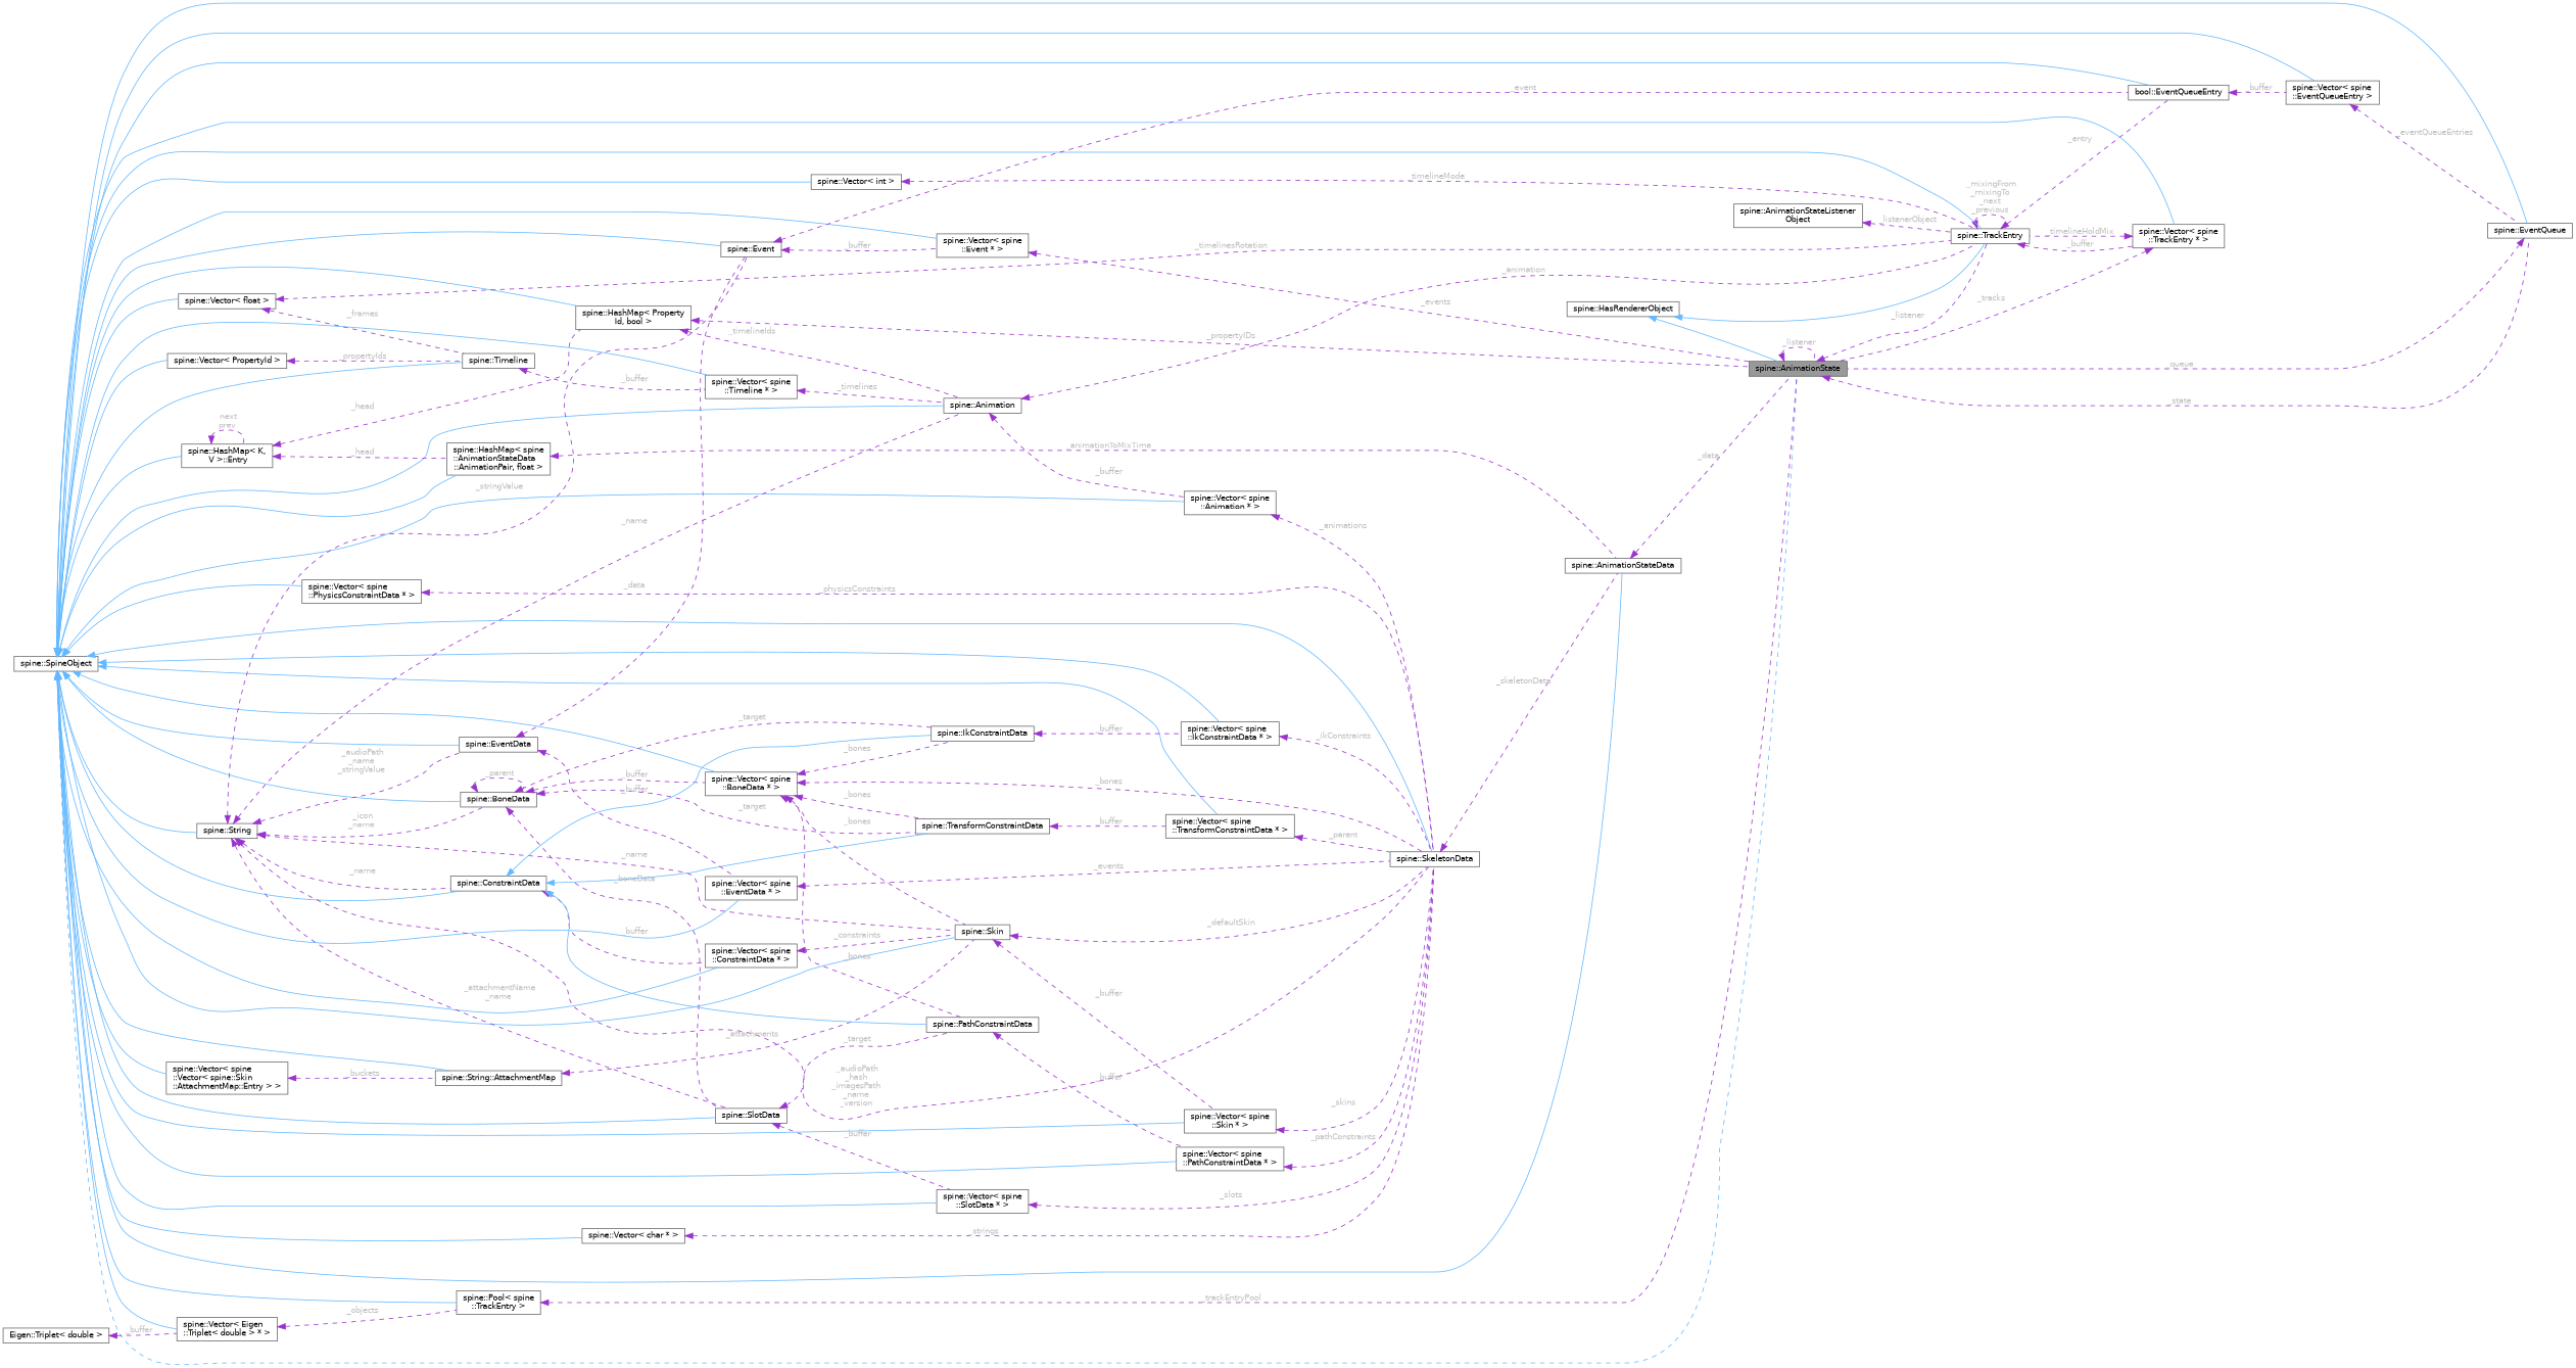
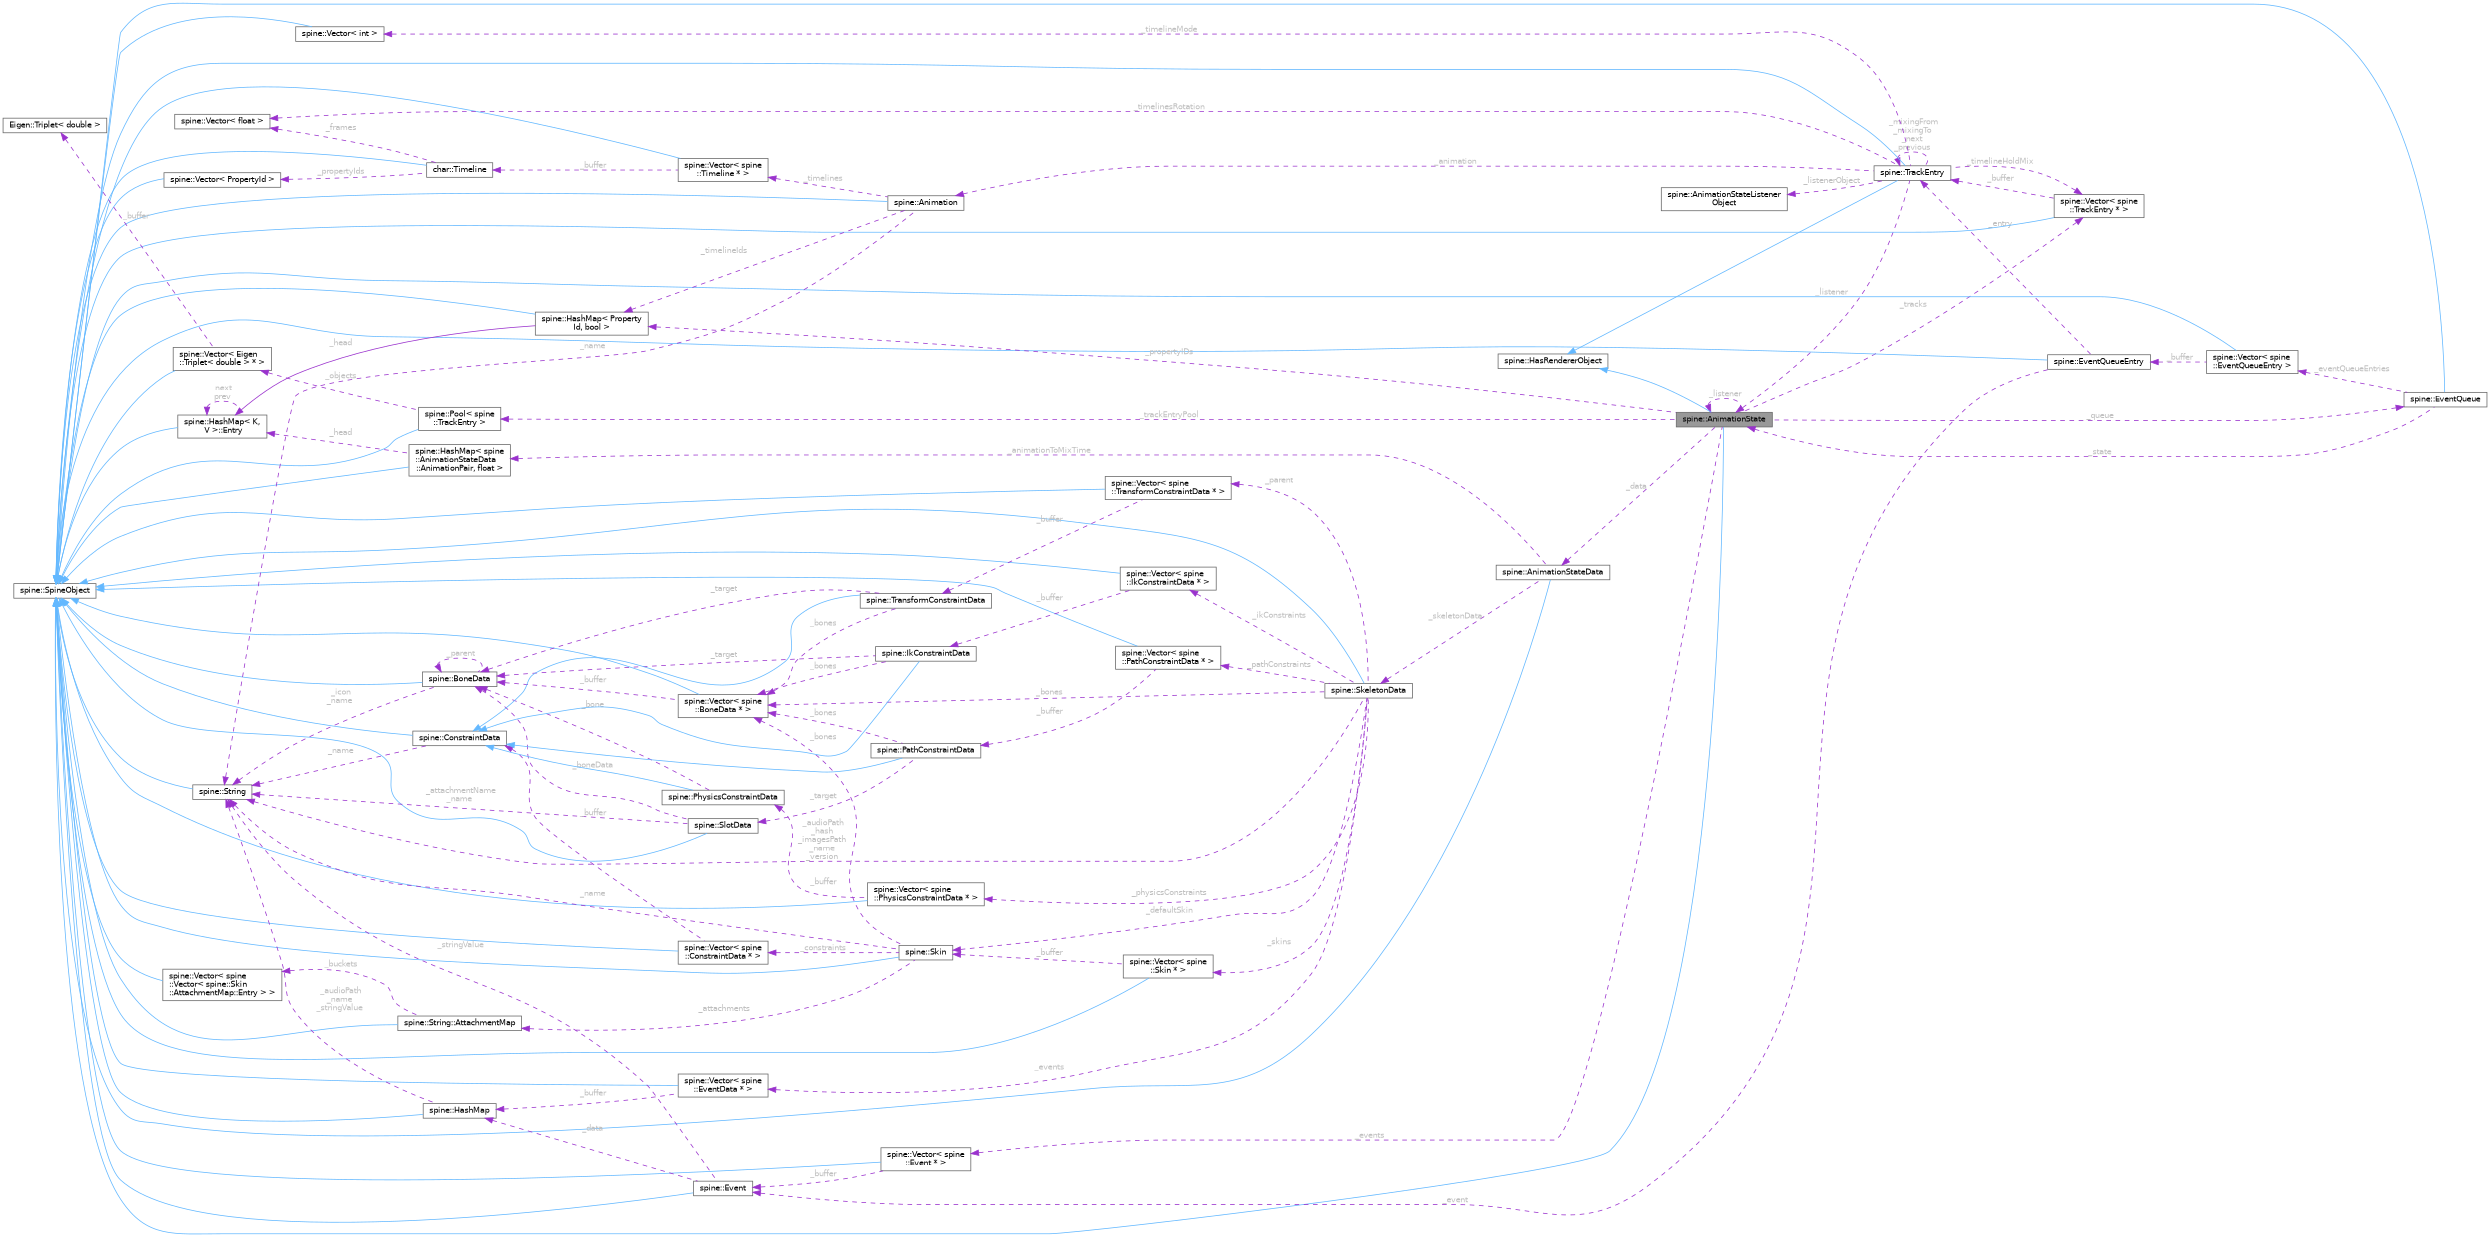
  digraph {
    rankdir=LR
    node [color=gray40 fillcolor=white fontname=Helvetica fontsize=10 shape=box style=filled]
    edge [color=darkorchid3 dir=back fontcolor=grey fontname=Helvetica fontsize=10 labelfontname=Helvetica labelfontsize=10 style=dashed]
    n1 [fillcolor=grey60 fontcolor=black height=0.2 label="spine::AnimationState" width=0.4]
    n2 [height=0.2 label="spine::TrackEntry" width=0.4]
    n3 [height=0.2 label="spine::EventQueue" width=0.4]
    n4 [height=0.2 label="spine::Vector\< spine\l::TrackEntry * \>" width=0.4]
-   n5 [height=0.2 label="bool::EventQueueEntry" width=0.4]
+   n5 [height=0.2 label="spine::EventQueueEntry" width=0.4]
    n6 [height=0.2 label="spine::SpineObject" width=0.4]
    n7 [height=0.2 label="spine::AnimationStateData" width=0.4]
    n8 [height=0.2 label="spine::SkeletonData" width=0.4]
    n9 [height=0.2 label="spine::String" width=0.4]
    n10 [height=0.2 label="spine::Vector\< spine\l::BoneData * \>" width=0.4]
    n11 [height=0.2 label="spine::BoneData" width=0.4]
-   n12 [height=0.2 label="spine::Vector\< spine\l::SlotData * \>" width=0.4]
    n13 [height=0.2 label="spine::SlotData" width=0.4]
    n14 [height=0.2 label="spine::Vector\< spine\l::Skin * \>" width=0.4]
    n15 [height=0.2 label="spine::Skin" width=0.4]
    n16 [height=0.2 label="spine::String::AttachmentMap" width=0.4]
    n17 [height=0.2 label="spine::Vector\< spine\l::Vector\< spine::Skin\l::AttachmentMap::Entry \> \>" width=0.4]
    n18 [height=0.2 label="spine::Vector\< spine\l::ConstraintData * \>" width=0.4]
    n19 [height=0.2 label="spine::ConstraintData" width=0.4]
    n20 [height=0.2 label="spine::Vector\< spine\l::EventData * \>" width=0.4]
-   n21 [height=0.2 label="spine::EventData" width=0.4]
-   n22 [height=0.2 label="spine::Vector\< spine\l::Animation * \>" width=0.4]
+   n21 [height=0.2 label="spine::HashMap" width=0.4]
    n23 [height=0.2 label="spine::Animation" width=0.4]
    n24 [height=0.2 label="spine::Vector\< spine\l::Timeline * \>" width=0.4]
-   n25 [height=0.2 label="spine::Timeline" width=0.4]
+   n25 [height=0.2 label="char::Timeline" width=0.4]
    n26 [height=0.2 label="spine::Vector\< PropertyId \>" width=0.4]
    n27 [height=0.2 label="spine::Vector\< float \>" width=0.4]
    n28 [height=0.2 label="spine::HashMap\< Property\lId, bool \>" width=0.4]
    n29 [height=0.2 label="spine::HashMap\< K,\l V \>::Entry" width=0.4]
    n30 [height=0.2 label="spine::Vector\< spine\l::IkConstraintData * \>" width=0.4]
    n31 [height=0.2 label="spine::Vector\< spine\l::TransformConstraintData * \>" width=0.4]
    n32 [height=0.2 label="spine::Vector\< spine\l::PathConstraintData * \>" width=0.4]
    n33 [height=0.2 label="spine::Vector\< spine\l::PhysicsConstraintData * \>" width=0.4]
-   n34 [height=0.2 label="spine::Vector\< char * \>" width=0.4]
    n35 [height=0.2 label="spine::HashMap\< spine\l::AnimationStateData\l::AnimationPair, float \>" width=0.4]
    n36 [height=0.2 label="spine::Pool\< spine\l::TrackEntry \>" width=0.4]
    n37 [height=0.2 label="spine::Vector\< Eigen\l::Triplet\< double \> * \>" width=0.4]
    n38 [height=0.2 label="spine::Vector\< int \>" width=0.4]
    n39 [height=0.2 label="spine::Vector\< spine\l::Event * \>" width=0.4]
    n40 [height=0.2 label="spine::Event" width=0.4]
    n41 [height=0.2 label="spine::Vector\< spine\l::EventQueueEntry \>" width=0.4]
    n42 [height=0.2 label="spine::IkConstraintData" width=0.4]
    n43 [height=0.2 label="spine::TransformConstraintData" width=0.4]
    n44 [height=0.2 label="spine::PathConstraintData" width=0.4]
+   n45 [height=0.2 label="spine::PhysicsConstraintData" width=0.4]
    n46 [height=0.2 label="spine::HasRendererObject" width=0.4]
    n47 [height=0.2 label="Eigen::Triplet\< double \>" width=0.4]
    n48 [height=0.2 label="spine::AnimationStateListener\lObject" width=0.4]
    n1 -> n1 [label=" _listener"]
    n1 -> n2 [label=" _listener"]
    n1 -> n3 [label=" _state"]
    n2 -> n2 [label=" _mixingFrom\n_mixingTo\n_next\n_previous"]
    n2 -> n4 [label=" _buffer"]
    n2 -> n5 [label=" _entry"]
    n3 -> n1 [label=" _queue"]
    n4 -> n1 [label=" _tracks"]
    n4 -> n2 [label=" _timelineHoldMix"]
    n5 -> n41 [label=" _buffer"]
-   n6 -> n1 [color=steelblue1 fontcolor=""]
+   n6 -> n1 [color=steelblue1 style=solid fontcolor=""]
    n6 -> n2 [color=steelblue1 style=solid fontcolor=""]
    n6 -> n3 [color=steelblue1 style=solid fontcolor=""]
    n6 -> n4 [color=steelblue1 style=solid fontcolor=""]
    n6 -> n5 [color=steelblue1 style=solid fontcolor=""]
    n6 -> n7 [color=steelblue1 style=solid fontcolor=""]
    n6 -> n8 [color=steelblue1 style=solid fontcolor=""]
    n6 -> n9 [color=steelblue1 style=solid fontcolor=""]
    n6 -> n10 [color=steelblue1 style=solid fontcolor=""]
    n6 -> n11 [color=steelblue1 style=solid fontcolor=""]
-   n6 -> n12 [color=steelblue1 style=solid fontcolor=""]
    n6 -> n13 [color=steelblue1 style=solid fontcolor=""]
    n6 -> n14 [color=steelblue1 style=solid fontcolor=""]
    n6 -> n15 [color=steelblue1 style=solid fontcolor=""]
    n6 -> n16 [color=steelblue1 style=solid fontcolor=""]
    n6 -> n17 [color=steelblue1 style=solid fontcolor=""]
    n6 -> n18 [color=steelblue1 style=solid fontcolor=""]
    n6 -> n19 [color=steelblue1 style=solid fontcolor=""]
    n6 -> n20 [color=steelblue1 style=solid fontcolor=""]
    n6 -> n21 [color=steelblue1 style=solid fontcolor=""]
-   n6 -> n22 [color=steelblue1 style=solid fontcolor=""]
    n6 -> n23 [color=steelblue1 style=solid fontcolor=""]
    n6 -> n24 [color=steelblue1 style=solid fontcolor=""]
    n6 -> n25 [color=steelblue1 style=solid fontcolor=""]
    n6 -> n26 [color=steelblue1 style=solid fontcolor=""]
-   n6 -> n27 [color=steelblue1 style=solid fontcolor=""]
    n6 -> n28 [color=steelblue1 style=solid fontcolor=""]
    n6 -> n29 [color=steelblue1 style=solid fontcolor=""]
    n6 -> n30 [color=steelblue1 style=solid fontcolor=""]
    n6 -> n31 [color=steelblue1 style=solid fontcolor=""]
    n6 -> n32 [color=steelblue1 style=solid fontcolor=""]
    n6 -> n33 [color=steelblue1 style=solid fontcolor=""]
-   n6 -> n34 [color=steelblue1 style=solid fontcolor=""]
    n6 -> n35 [color=steelblue1 style=solid fontcolor=""]
    n6 -> n36 [color=steelblue1 style=solid fontcolor=""]
    n6 -> n37 [color=steelblue1 style=solid fontcolor=""]
    n6 -> n38 [color=steelblue1 style=solid fontcolor=""]
    n6 -> n39 [color=steelblue1 style=solid fontcolor=""]
    n6 -> n40 [color=steelblue1 style=solid fontcolor=""]
    n6 -> n41 [color=steelblue1 style=solid fontcolor=""]
    n7 -> n1 [label=" _data"]
    n8 -> n7 [label=" _skeletonData"]
    n9 -> n8 [label=" _audioPath\n_hash\n_imagesPath\n_name\n_version"]
    n9 -> n11 [label=" _icon\n_name"]
    n9 -> n13 [label=" _attachmentName\n_name"]
    n9 -> n15 [label=" _name"]
    n9 -> n19 [label=" _name"]
    n9 -> n21 [label=" _audioPath\n_name\n_stringValue"]
    n9 -> n23 [label=" _name"]
    n9 -> n40 [label=" _stringValue"]
    n10 -> n8 [label=" _bones"]
    n10 -> n15 [label=" _bones"]
    n10 -> n42 [label=" _bones"]
    n10 -> n43 [label=" _bones"]
    n10 -> n44 [label=" _bones"]
    n11 -> n10 [label=" _buffer"]
    n11 -> n11 [label=" _parent"]
    n11 -> n13 [label=" _boneData"]
    n11 -> n42 [label=" _target"]
    n11 -> n43 [label=" _target"]
-   n12 -> n8 [label=" _slots"]
-   n13 -> n12 [label=" _buffer"]
+   n11 -> n45 [label=" _bone"]
    n13 -> n44 [label=" _target"]
    n14 -> n8 [label=" _skins"]
    n15 -> n8 [label=" _defaultSkin"]
    n15 -> n14 [label=" _buffer"]
    n16 -> n15 [label=" _attachments"]
    n17 -> n16 [label=" _buckets"]
    n18 -> n15 [label=" _constraints"]
    n19 -> n18 [label=" _buffer"]
    n19 -> n42 [color=steelblue1 style=solid fontcolor=""]
    n19 -> n43 [color=steelblue1 style=solid fontcolor=""]
    n19 -> n44 [color=steelblue1 style=solid fontcolor=""]
+   n19 -> n45 [color=steelblue1 style=solid fontcolor=""]
    n20 -> n8 [label=" _events"]
    n21 -> n20 [label=" _buffer"]
    n21 -> n40 [label=" _data"]
-   n22 -> n8 [label=" _animations"]
    n23 -> n2 [label=" _animation"]
-   n23 -> n22 [label=" _buffer"]
    n24 -> n23 [label=" _timelines"]
    n25 -> n24 [label=" _buffer"]
    n26 -> n25 [label=" _propertyIds"]
    n27 -> n2 [label=" _timelinesRotation"]
    n27 -> n25 [label=" _frames"]
    n28 -> n1 [label=" _propertyIDs"]
    n28 -> n23 [label=" _timelineIds"]
-   n29 -> n28 [label=" _head"]
+   n29 -> n28 [label=" _head" style=solid]
    n29 -> n29 [label=" next\nprev"]
    n29 -> n35 [label=" _head"]
    n30 -> n8 [label=" _ikConstraints"]
    n31 -> n8 [label=" _parent"]
    n32 -> n8 [label=" _pathConstraints"]
    n33 -> n8 [label=" _physicsConstraints"]
-   n34 -> n8 [label=" _strings"]
    n35 -> n7 [label=" _animationToMixTime"]
    n36 -> n1 [label=" _trackEntryPool"]
    n37 -> n36 [label=" _objects"]
    n38 -> n2 [label=" _timelineMode"]
    n39 -> n1 [label=" _events"]
    n40 -> n5 [label=" _event"]
    n40 -> n39 [label=" _buffer"]
    n41 -> n3 [label=" _eventQueueEntries"]
    n42 -> n30 [label=" _buffer"]
    n43 -> n31 [label=" _buffer"]
    n44 -> n32 [label=" _buffer"]
+   n45 -> n33 [label=" _buffer"]
    n46 -> n1 [color=steelblue1 style=solid fontcolor=""]
    n46 -> n2 [color=steelblue1 style=solid fontcolor=""]
    n47 -> n37 [label=" _buffer"]
    n48 -> n2 [label=" _listenerObject"]
  }
